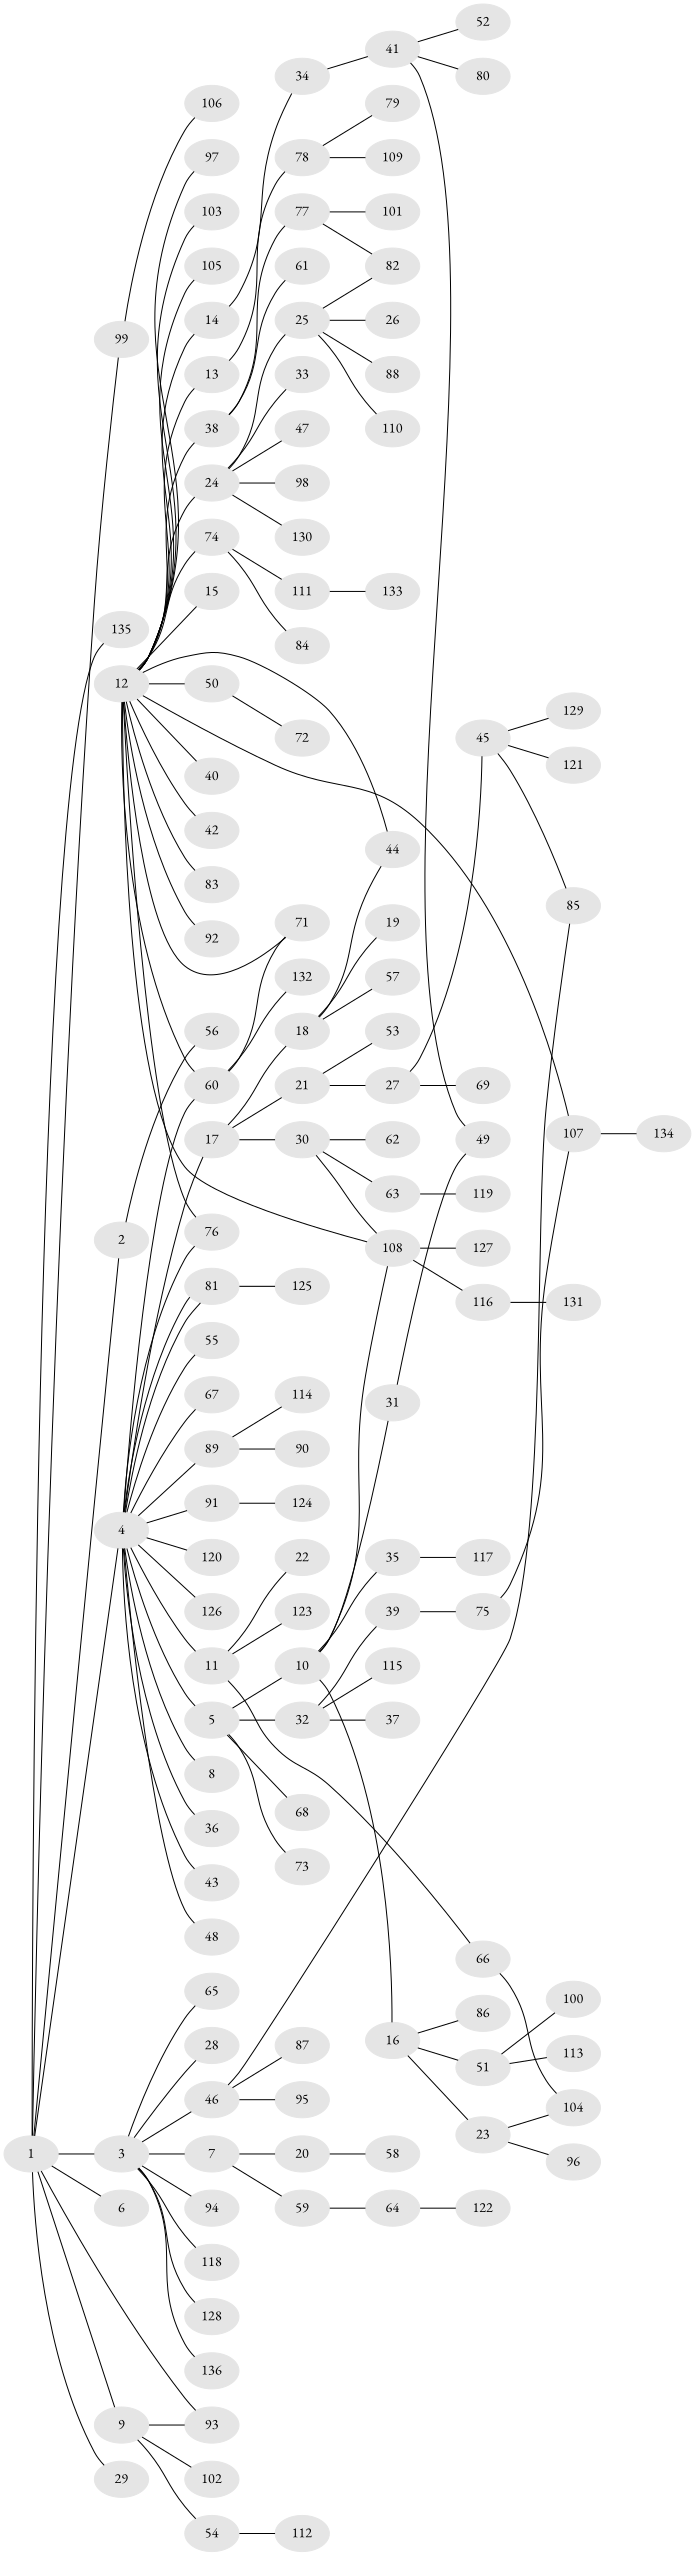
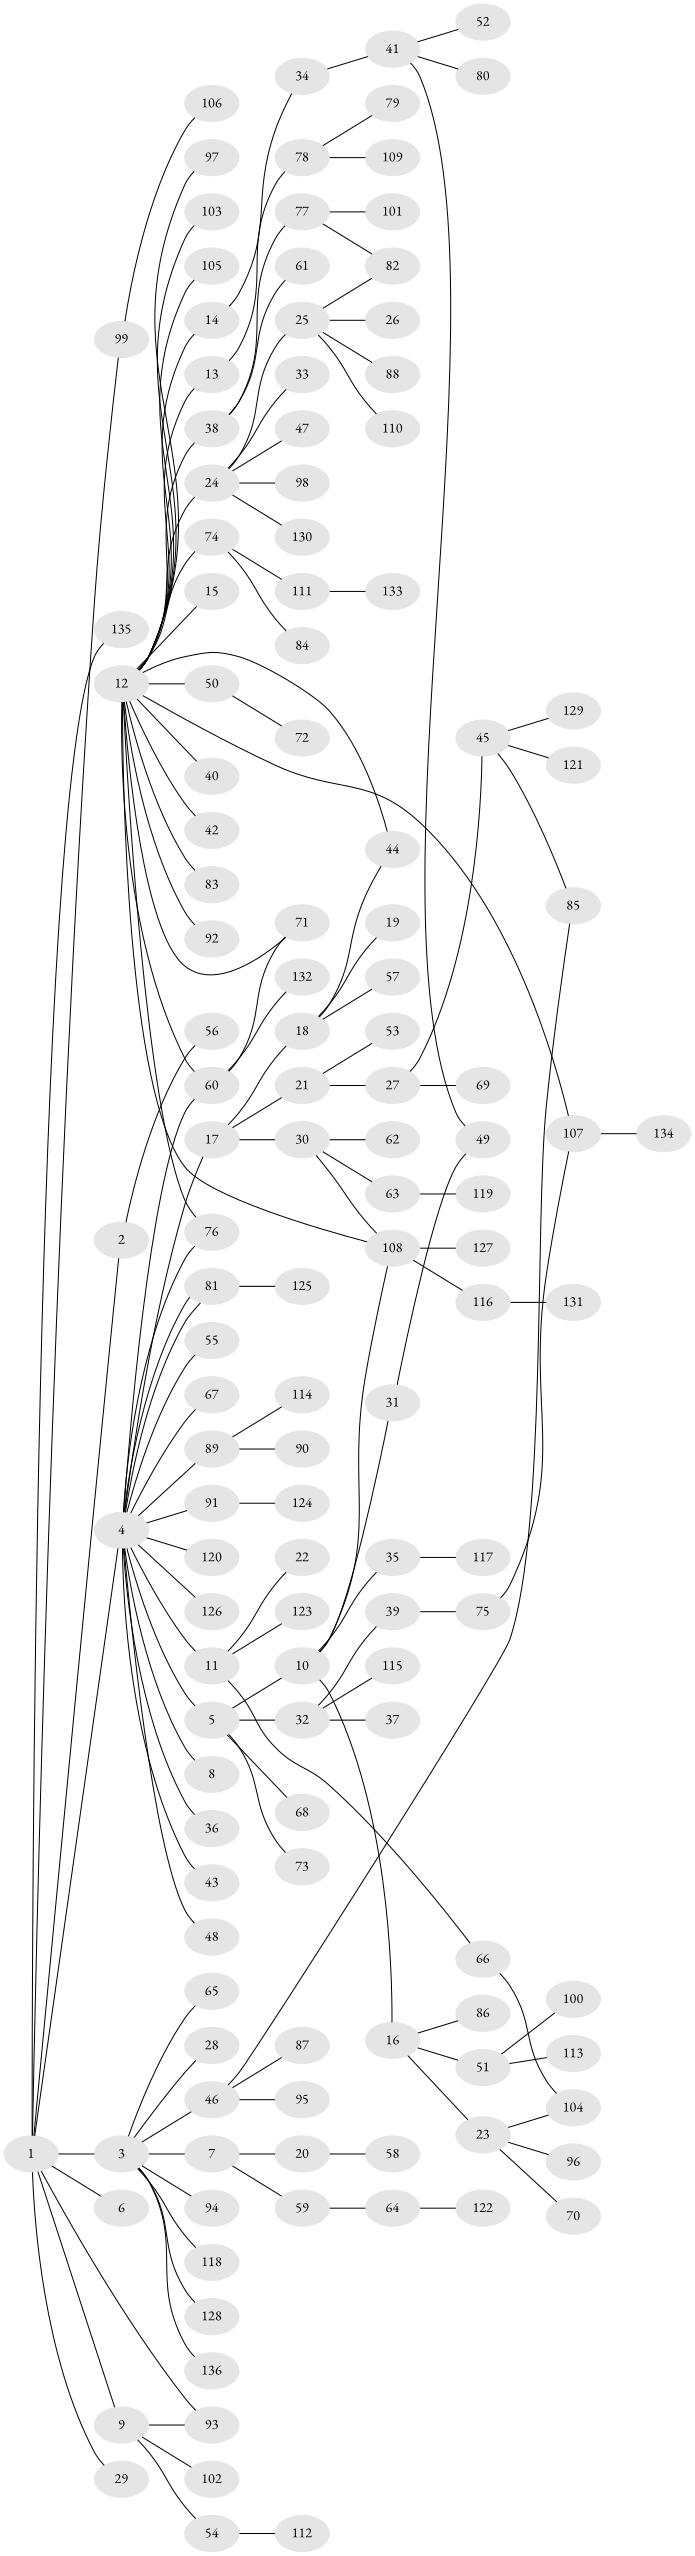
  graph {
    fontname="EB Garamond"
    rankdir=LR
    node [color=gray90 fontname="EB Garamond" style=filled]
    edge [fontname="EB Garamond"]
    1
    2
    3
    4
    6
    9
    29
    93
    99
    135
    56
    7
    28
    46
    65
    94
    118
    128
    136
    5
    8
    11
    17
    36
    43
    48
    55
    60
    67
    81
    89
    91
    120
    126
    76
    54
    102
    106
    20
    59
    85
    87
    95
    10
    32
    68
    73
    22
    66
    123
    12
    108
    13
    14
    15
    24
    38
    40
    42
    44
    50
    71
    74
    83
    92
    97
    103
    105
    107
    18
    21
    30
    132
    125
    90
    114
    124
    16
    31
    35
    37
    39
    115
    58
    64
    112
    23
    51
    86
    49
    117
    116
    127
    104
    78
    34
    25
    33
    47
    98
    130
    61
    77
    72
    84
    111
    134
    79
    109
    41
+   70
    96
    100
    113
    19
    57
    27
    53
    62
    63
    45
    69
    26
    82
    88
    110
    121
    129
    119
    75
    52
    80
    101
    122
    133
    131
    1 -- 2
    1 -- 3
    1 -- 4
    1 -- 6
    1 -- 9
    1 -- 29
    1 -- 93
    1 -- 99
    1 -- 135
    2 -- 56
    3 -- 7
    3 -- 28
    3 -- 46
    3 -- 65
    3 -- 94
    3 -- 118
    3 -- 128
    3 -- 136
    4 -- 5
    4 -- 8
    4 -- 11
    4 -- 17
    4 -- 36
    4 -- 43
    4 -- 48
    4 -- 55
    4 -- 60
    4 -- 67
    4 -- 81
    4 -- 81
    4 -- 89
    4 -- 91
    4 -- 120
    4 -- 126
    4 -- 76
    9 -- 93
    9 -- 54
    9 -- 102
    99 -- 106
    7 -- 20
    7 -- 59
    46 -- 85
    46 -- 87
    46 -- 95
    5 -- 10
    5 -- 32
    5 -- 68
    5 -- 73
    11 -- 22
    11 -- 66
    11 -- 123
    17 -- 18
    17 -- 21
    17 -- 30
    60 -- 71
    60 -- 132
    81 -- 125
    89 -- 90
    89 -- 114
    91 -- 124
    54 -- 112
    20 -- 58
    59 -- 64
    10 -- 108
    10 -- 16
    10 -- 31
    10 -- 35
    32 -- 37
    32 -- 39
    32 -- 115
    66 -- 104
    12 -- 60
    12 -- 76
    12 -- 108
    12 -- 13
    12 -- 14
    12 -- 15
    12 -- 24
    12 -- 38
    12 -- 40
    12 -- 42
    12 -- 44
    12 -- 50
    12 -- 71
    12 -- 74
    12 -- 83
    12 -- 92
    12 -- 97
    12 -- 103
    12 -- 105
    12 -- 107
    108 -- 116
    108 -- 127
    13 -- 78
    14 -- 34
    24 -- 25
    24 -- 33
    24 -- 47
    24 -- 98
    24 -- 130
    38 -- 61
    38 -- 77
    50 -- 72
    74 -- 84
    74 -- 111
    107 -- 134
    18 -- 44
    18 -- 19
    18 -- 57
    21 -- 27
    21 -- 53
    30 -- 108
    30 -- 62
    30 -- 63
    16 -- 23
    16 -- 51
    16 -- 86
    31 -- 49
    35 -- 117
    39 -- 75
    64 -- 122
    23 -- 104
+   23 -- 70
    23 -- 96
    51 -- 100
    51 -- 113
    116 -- 131
    78 -- 79
    78 -- 109
    34 -- 41
    25 -- 26
    25 -- 82
    25 -- 88
    25 -- 110
    77 -- 82
    77 -- 101
    111 -- 133
    41 -- 49
    41 -- 52
    41 -- 80
    27 -- 45
    27 -- 69
    63 -- 119
    45 -- 85
    45 -- 121
    45 -- 129
    75 -- 107
  }
